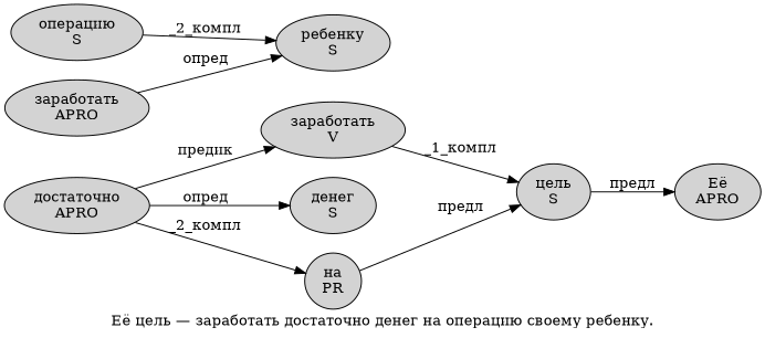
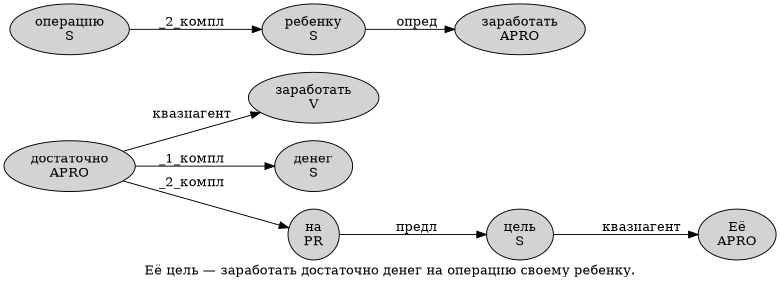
  digraph {
    label="Её цель — заработать достаточно денег на операцию своему ребенку."
    rankdir=LR
    node [fillcolor=lightgray penwidth=1 shape=ellipse style=filled]
    n1 [label="Её\nAPRO"]
    n2 [label="цель\nS"]
    n3 [label="заработать\nV"]
    n4 [label="достаточно\nAPRO"]
    n5 [label="денег\nS"]
    n6 [label="на\nPR"]
    n7 [label="операцию\nS"]
    n8 [label="ребенку\nS"]
    n9 [label="заработать\nAPRO"]
-   n2 -> n1 [label="предл"]
-   n3 -> n2 [label="_1_компл"]
-   n4 -> n3 [label="предик"]
-   n4 -> n5 [label="опред"]
+   n2 -> n1 [label="квазиагент"]
+   n4 -> n3 [label="квазиагент"]
+   n4 -> n5 [label="_1_компл"]
    n4 -> n6 [label="_2_компл"]
    n6 -> n2 [label="предл"]
    n7 -> n8 [label="_2_компл"]
-   n9 -> n8 [label="опред"]
+   n8 -> n9 [label="опред"]
  }
